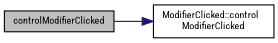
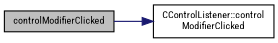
  digraph {
    rankdir=LR
    fontname="Roboto Condensed"
    node [color=black fontname="Roboto Condensed" fontsize=9 shape=record]
    n1 [fillcolor=grey75 fontcolor=black height=0.2 label=controlModifierClicked style=filled width=0.4]
-   n2 [height=0.2 label="ModifierClicked::control\lModifierClicked" width=0.4]
+   n2 [height=0.2 label="CControlListener::control\lModifierClicked" width=0.4]
    n1 -> n2 [color=midnightblue fontname="Roboto Condensed" fontsize=9 labelfontname=Arial labelfontsize=9 style=solid]
  }
